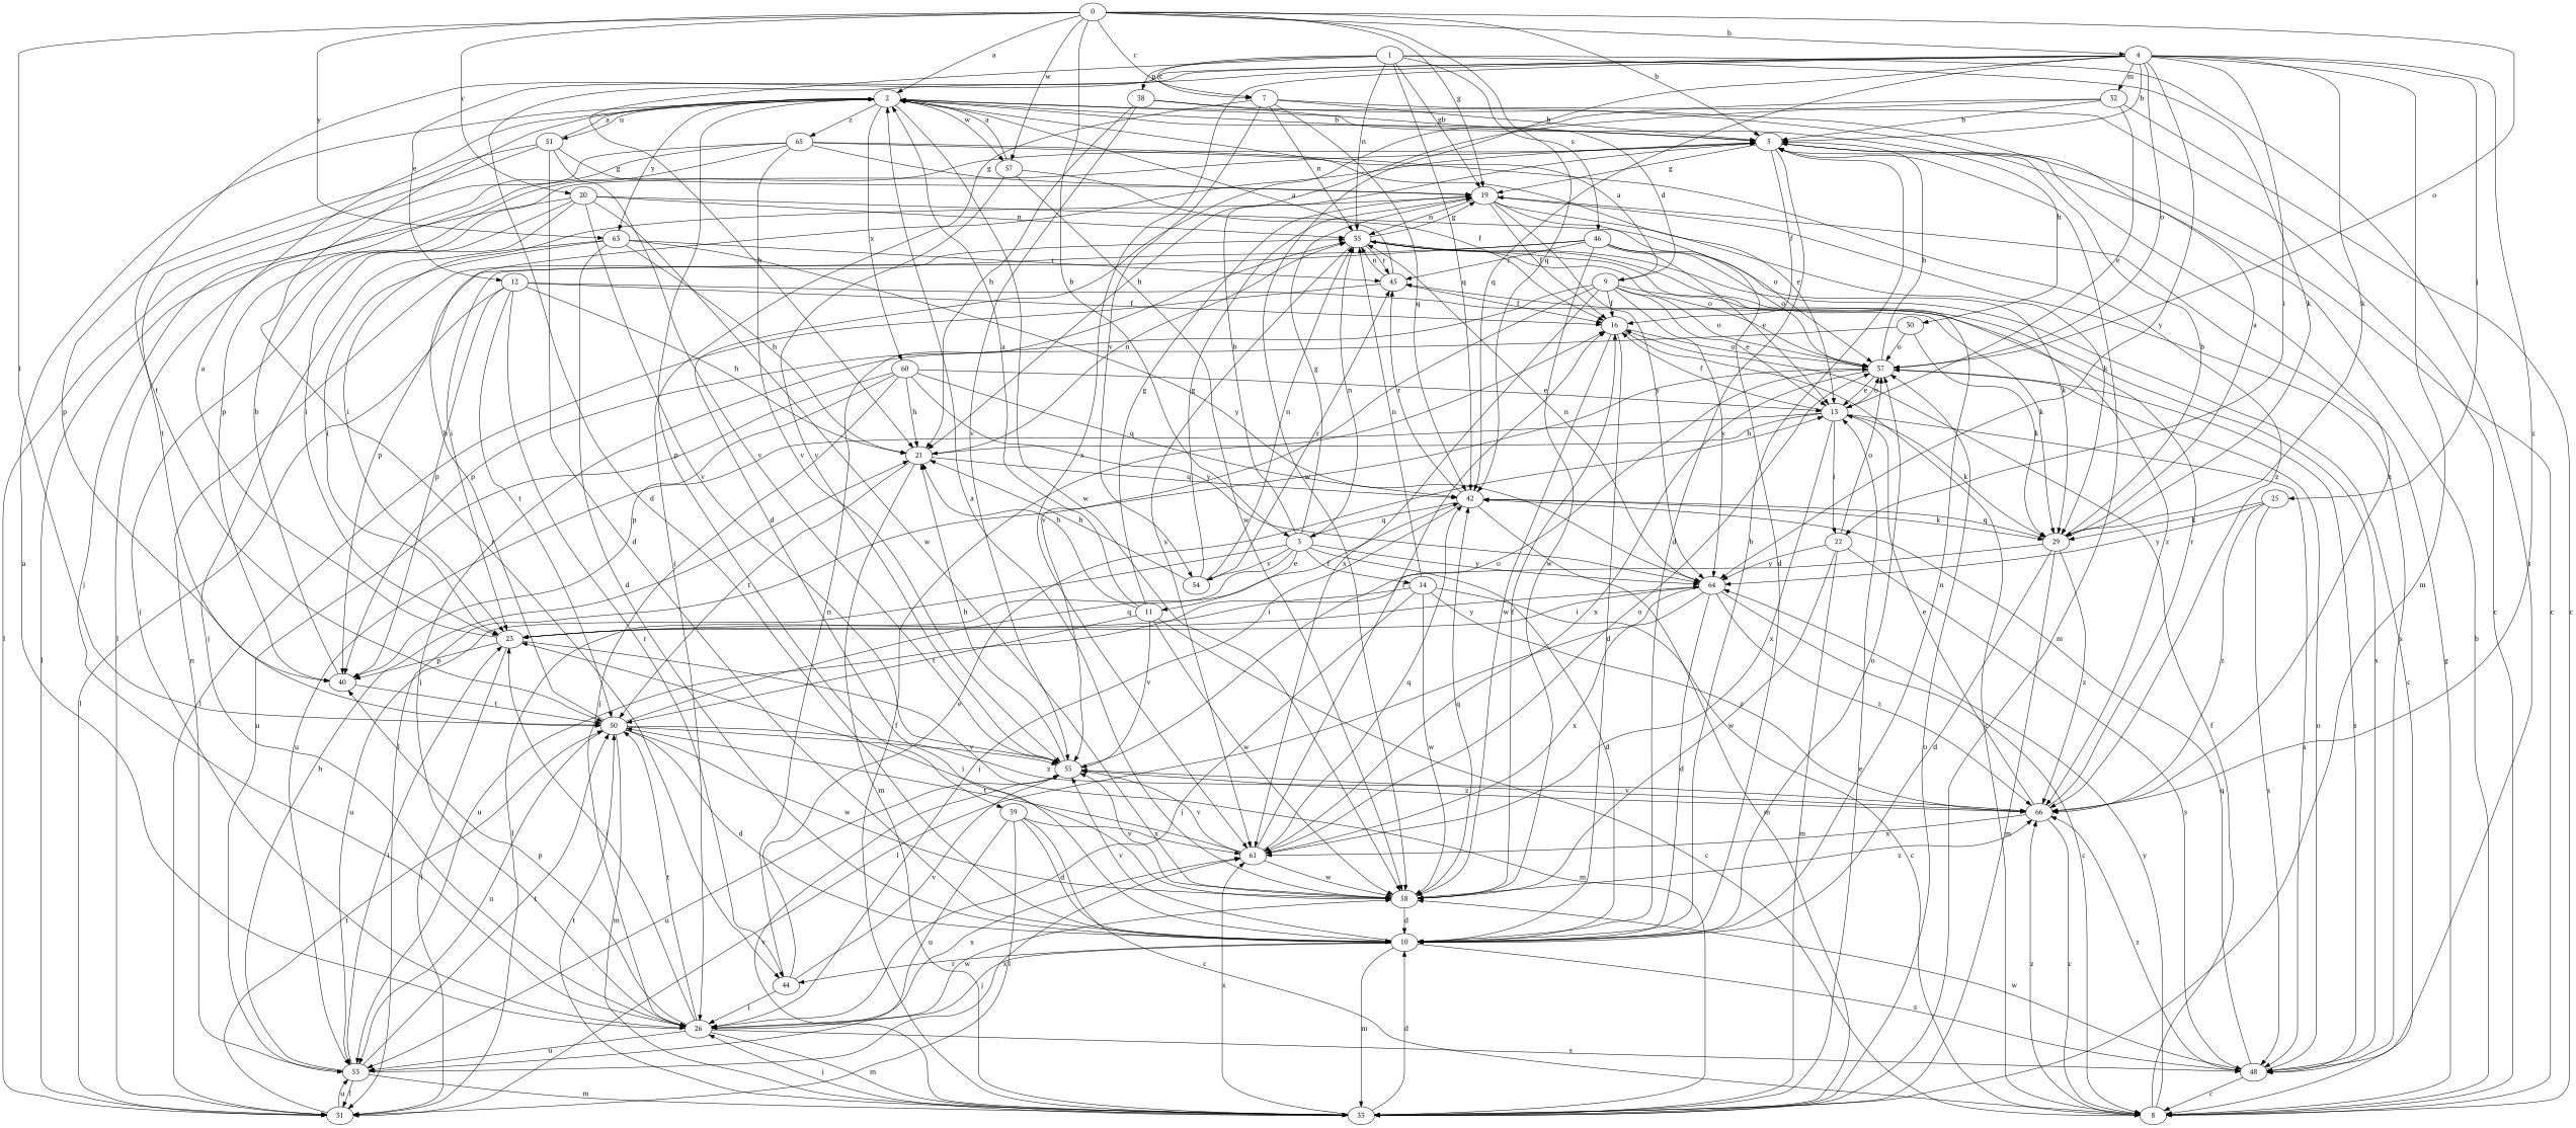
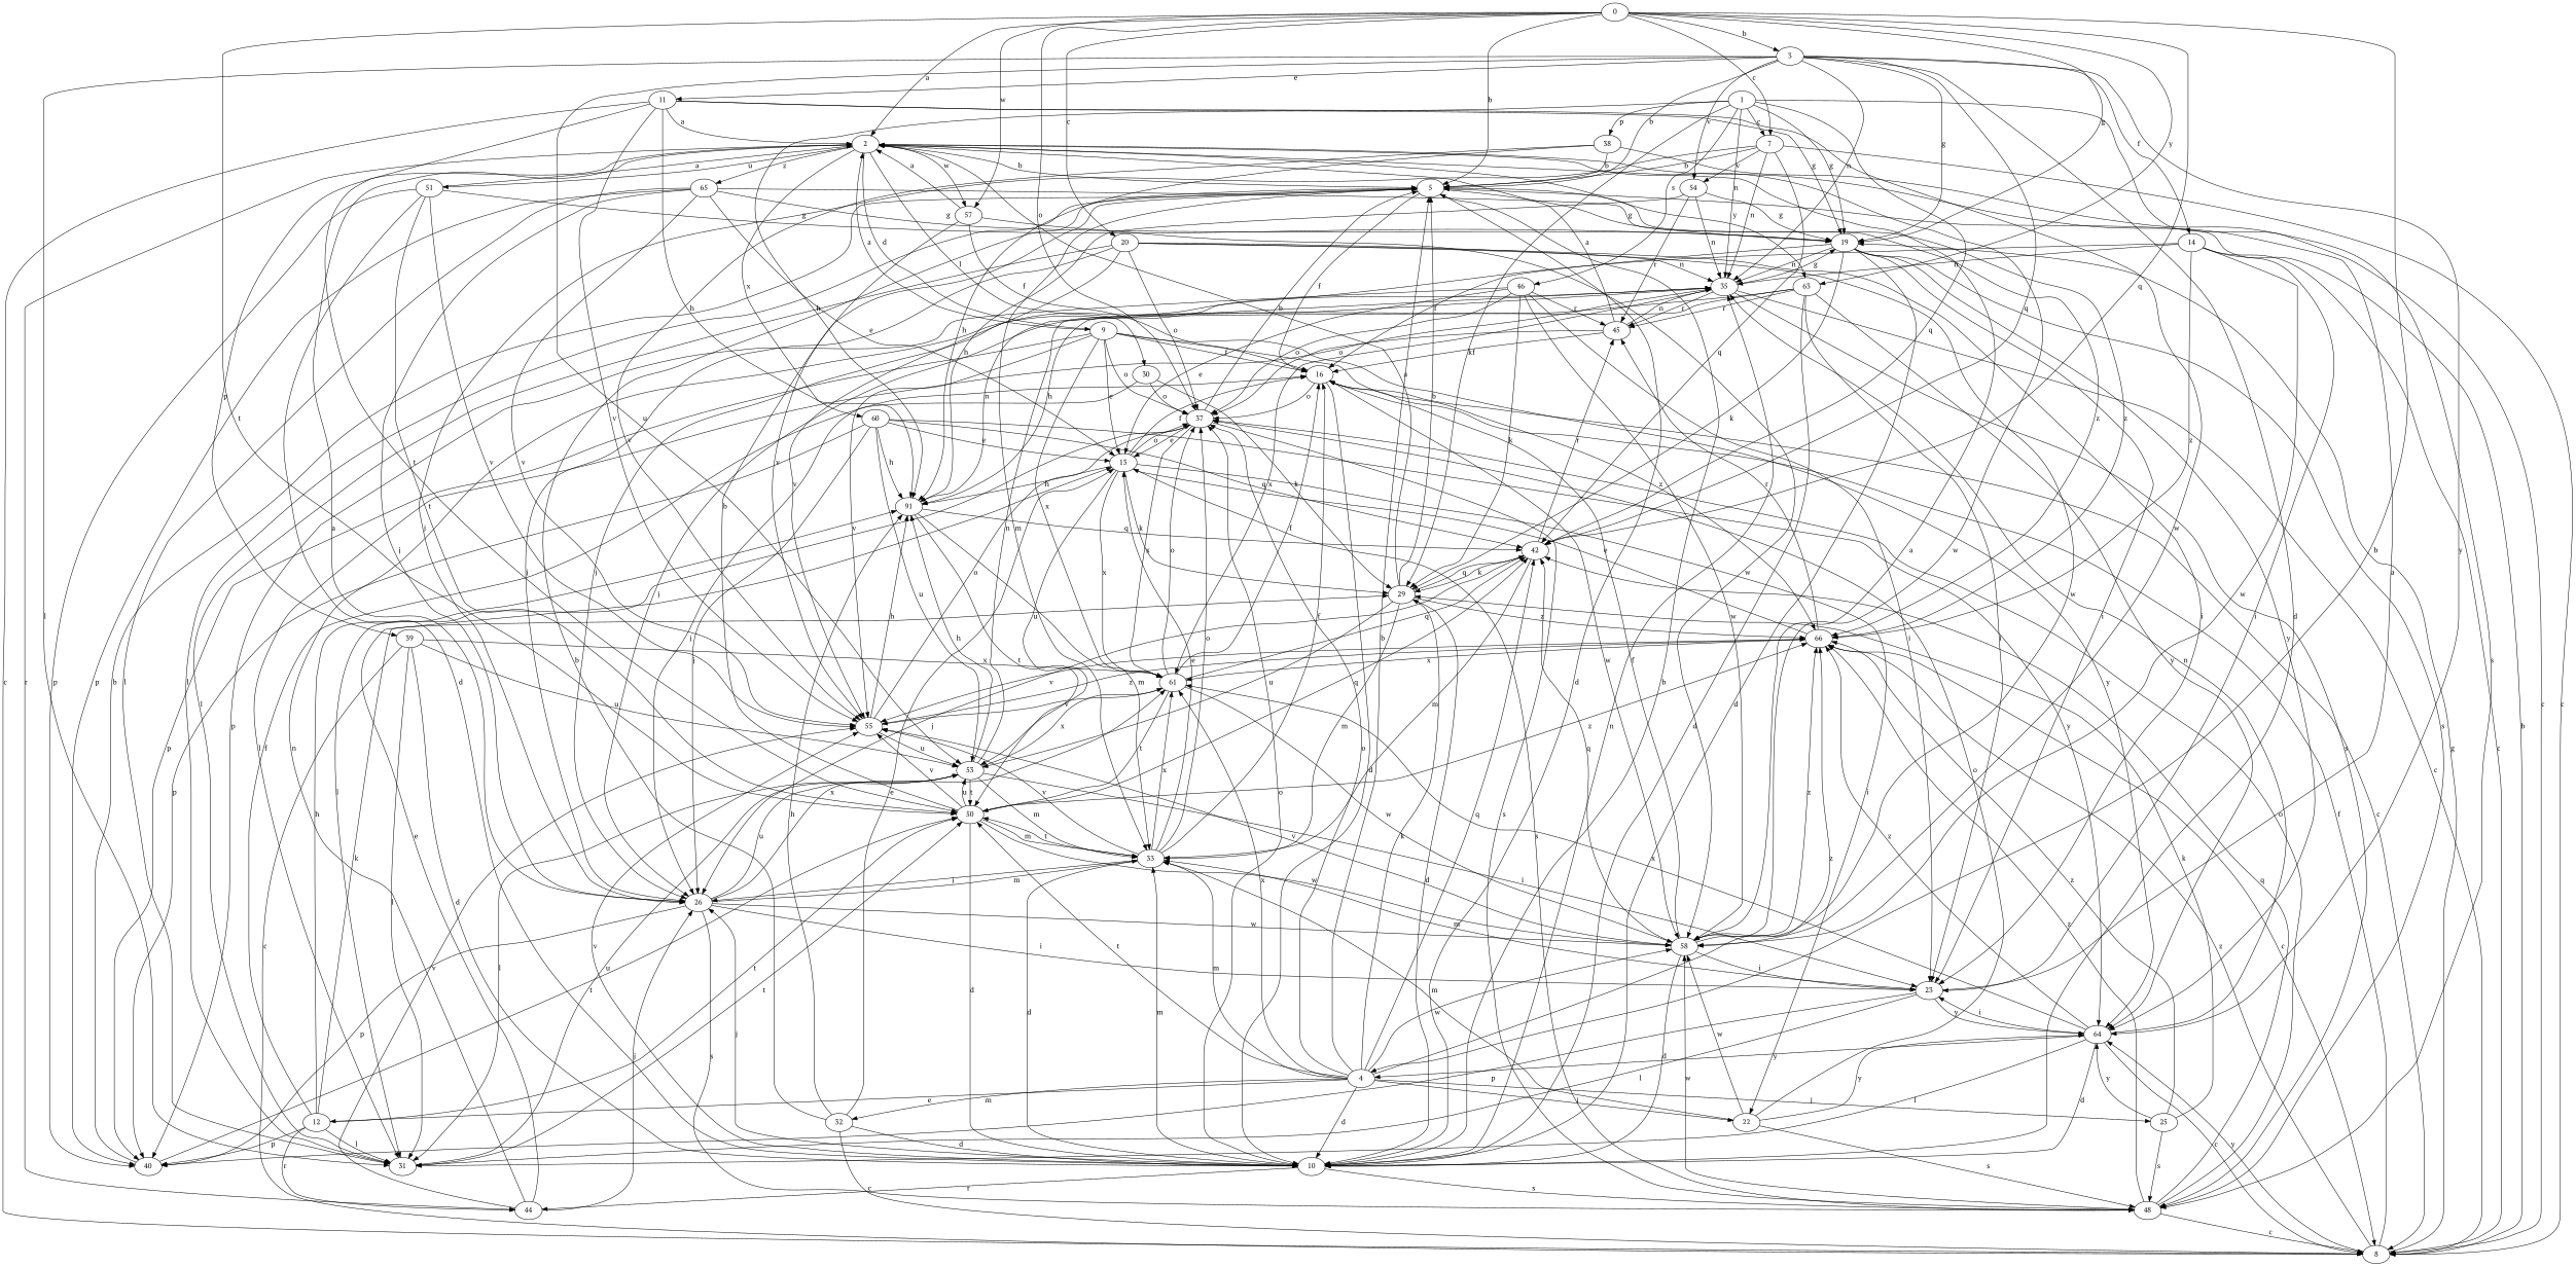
  strict digraph {
    fontname="PT Serif"
    node [fontname="PT Serif"]
    edge [fontname="PT Serif"]
    0
    2
    3
    4
    5
    7
    19
    20
    37
    42
    50
    57
    63
    9
    30
    39
    44
    51
    58
    60
    65
    35
    10
    11
    14
    31
    53
    54
    64
    29
    12
    22
    25
    32
    33
    61
    66
    16
    8
    26
    48
    23
    55
    13
    45
-   21
+   21 [label=91]
    1
    38
    46
    40
    0 -> 2 [label=a]
    0 -> 3 [label=b]
    0 -> 4 [label=b]
    0 -> 5 [label=b]
    0 -> 7 [label=c]
    0 -> 19 [label=g]
    0 -> 20 [label=c]
    0 -> 37 [label=o]
    0 -> 42 [label=q]
    0 -> 50 [label=t]
    0 -> 57 [label=w]
    0 -> 63 [label=y]
    2 -> 5 [label=b]
    2 -> 57 [label=w]
    2 -> 63 [label=y]
    2 -> 9 [label=d]
-   2 -> 30 [label=h]
+   2 -> 30 [label=l]
    2 -> 39 [label=p]
    2 -> 44 [label=r]
    2 -> 51 [label=u]
    2 -> 58 [label=w]
    2 -> 60 [label=x]
    2 -> 65 [label=z]
    3 -> 5 [label=b]
    3 -> 19 [label=g]
-   42 -> 3 [label=q]
+   3 -> 42 [label=q]
    3 -> 35 [label=n]
    3 -> 10 [label=d]
    3 -> 11 [label=e]
    3 -> 14 [label=f]
    3 -> 31 [label=l]
    3 -> 53 [label=u]
    3 -> 54 [label=v]
    3 -> 64 [label=y]
    4 -> 5 [label=b]
    4 -> 37 [label=o]
    4 -> 42 [label=q]
    4 -> 50 [label=t]
    4 -> 58 [label=w]
    4 -> 10 [label=d]
-   4 -> 64 [label=y]
+   64 -> 4 [label=y]
    4 -> 29 [label=k]
    4 -> 12 [label=e]
    4 -> 22 [label=i]
    4 -> 25 [label=j]
    4 -> 32 [label=m]
    4 -> 33 [label=m]
    4 -> 61 [label=x]
    4 -> 66 [label=z]
    5 -> 19 [label=g]
    5 -> 10 [label=d]
    5 -> 31 [label=l]
    5 -> 33 [label=m]
    5 -> 66 [label=z]
    5 -> 16 [label=f]
    7 -> 5 [label=b]
    7 -> 42 [label=q]
    7 -> 35 [label=n]
    7 -> 54 [label=v]
    7 -> 8 [label=c]
    7 -> 26 [label=j]
    19 -> 35 [label=n]
    19 -> 10 [label=d]
    19 -> 64 [label=y]
    19 -> 29 [label=k]
    19 -> 16 [label=f]
    19 -> 48 [label=s]
    19 -> 23 [label=i]
    20 -> 37 [label=o]
    20 -> 58 [label=w]
    20 -> 35 [label=n]
    20 -> 31 [label=l]
    20 -> 26 [label=j]
    20 -> 23 [label=i]
    20 -> 55 [label=v]
    37 -> 5 [label=b]
    37 -> 31 [label=l]
    37 -> 61 [label=x]
    37 -> 48 [label=s]
    37 -> 13 [label=e]
    42 -> 29 [label=k]
    42 -> 33 [label=m]
    42 -> 26 [label=j]
    42 -> 45 [label=r]
    50 -> 5 [label=b]
    50 -> 42 [label=q]
    50 -> 58 [label=w]
    50 -> 10 [label=d]
    50 -> 53 [label=u]
    50 -> 33 [label=m]
    50 -> 66 [label=z]
    50 -> 55 [label=v]
    57 -> 2 [label=a]
    57 -> 58 [label=w]
    57 -> 16 [label=f]
    57 -> 55 [label=v]
    63 -> 10 [label=d]
    63 -> 64 [label=y]
    63 -> 26 [label=j]
    63 -> 23 [label=i]
    63 -> 45 [label=r]
    63 -> 21 [label=h]
    9 -> 2 [label=a]
    9 -> 37 [label=o]
    9 -> 64 [label=y]
    9 -> 61 [label=x]
    9 -> 66 [label=z]
    9 -> 16 [label=f]
    9 -> 55 [label=v]
    9 -> 13 [label=e]
    9 -> 40 [label=p]
    30 -> 37 [label=o]
    30 -> 29 [label=k]
    30 -> 26 [label=j]
    39 -> 10 [label=d]
    39 -> 31 [label=l]
    39 -> 53 [label=u]
    39 -> 61 [label=x]
    39 -> 8 [label=c]
    44 -> 35 [label=n]
    44 -> 26 [label=j]
    44 -> 55 [label=v]
    44 -> 13 [label=e]
    51 -> 2 [label=a]
    51 -> 19 [label=g]
    51 -> 50 [label=t]
    51 -> 10 [label=d]
    51 -> 55 [label=v]
    51 -> 40 [label=p]
    58 -> 2 [label=a]
    58 -> 42 [label=q]
    58 -> 10 [label=d]
    58 -> 66 [label=z]
    58 -> 16 [label=f]
    58 -> 23 [label=i]
    58 -> 55 [label=v]
    60 -> 42 [label=q]
    60 -> 53 [label=u]
    60 -> 64 [label=y]
    60 -> 26 [label=j]
    60 -> 13 [label=e]
    60 -> 21 [label=h]
    60 -> 40 [label=p]
    65 -> 19 [label=g]
    65 -> 31 [label=l]
    65 -> 66 [label=z]
    65 -> 26 [label=j]
    65 -> 55 [label=v]
    65 -> 13 [label=e]
    65 -> 40 [label=p]
    35 -> 19 [label=g]
    35 -> 37 [label=o]
    35 -> 61 [label=x]
    35 -> 8 [label=c]
    35 -> 48 [label=s]
    35 -> 45 [label=r]
    10 -> 5 [label=b]
    10 -> 37 [label=o]
    10 -> 44 [label=r]
    10 -> 35 [label=n]
    10 -> 33 [label=m]
    10 -> 26 [label=j]
    10 -> 48 [label=s]
    10 -> 55 [label=v]
    11 -> 2 [label=a]
    11 -> 19 [label=g]
    11 -> 50 [label=t]
    11 -> 58 [label=w]
    11 -> 8 [label=c]
    11 -> 55 [label=v]
    11 -> 21 [label=h]
    14 -> 58 [label=w]
    14 -> 35 [label=n]
    14 -> 66 [label=z]
    14 -> 8 [label=c]
    14 -> 26 [label=j]
    14 -> 23 [label=i]
    31 -> 50 [label=t]
    31 -> 53 [label=u]
    53 -> 50 [label=t]
    53 -> 35 [label=n]
    53 -> 31 [label=l]
    53 -> 33 [label=m]
    53 -> 61 [label=x]
    53 -> 23 [label=i]
    53 -> 21 [label=h]
    54 -> 19 [label=g]
    54 -> 35 [label=n]
    54 -> 45 [label=r]
    54 -> 21 [label=h]
    64 -> 35 [label=n]
    64 -> 10 [label=d]
    64 -> 31 [label=l]
    64 -> 61 [label=x]
    64 -> 66 [label=z]
    64 -> 8 [label=c]
    64 -> 23 [label=i]
    29 -> 2 [label=a]
    29 -> 5 [label=b]
    29 -> 42 [label=q]
    29 -> 10 [label=d]
    29 -> 53 [label=u]
    29 -> 33 [label=m]
    29 -> 66 [label=z]
    12 -> 50 [label=t]
    12 -> 44 [label=r]
    12 -> 31 [label=l]
    12 -> 29 [label=k]
    12 -> 16 [label=f]
    12 -> 21 [label=h]
    12 -> 40 [label=p]
    22 -> 37 [label=o]
    22 -> 58 [label=w]
    22 -> 64 [label=y]
    22 -> 33 [label=m]
    22 -> 48 [label=s]
    25 -> 64 [label=y]
    25 -> 29 [label=k]
    25 -> 66 [label=z]
    25 -> 48 [label=s]
    32 -> 5 [label=b]
    32 -> 10 [label=d]
    32 -> 8 [label=c]
    32 -> 13 [label=e]
    32 -> 21 [label=h]
    33 -> 37 [label=o]
    33 -> 50 [label=t]
    33 -> 10 [label=d]
    33 -> 61 [label=x]
    33 -> 16 [label=f]
    33 -> 26 [label=j]
    33 -> 55 [label=v]
    33 -> 13 [label=e]
    61 -> 37 [label=o]
    61 -> 42 [label=q]
    61 -> 50 [label=t]
    61 -> 58 [label=w]
    61 -> 16 [label=f]
    61 -> 55 [label=v]
    66 -> 61 [label=x]
    66 -> 8 [label=c]
    66 -> 55 [label=v]
    66 -> 13 [label=e]
    66 -> 45 [label=r]
    16 -> 37 [label=o]
    16 -> 58 [label=w]
    16 -> 10 [label=d]
    16 -> 8 [label=c]
    8 -> 5 [label=b]
    8 -> 19 [label=g]
    8 -> 64 [label=y]
    8 -> 66 [label=z]
    8 -> 16 [label=f]
    26 -> 2 [label=a]
-   26 -> 50 [label=t]
    26 -> 58 [label=w]
    26 -> 53 [label=u]
    26 -> 33 [label=m]
    26 -> 61 [label=x]
    26 -> 48 [label=s]
    26 -> 23 [label=i]
    26 -> 40 [label=p]
    48 -> 37 [label=o]
    48 -> 42 [label=q]
    48 -> 58 [label=w]
    48 -> 66 [label=z]
    48 -> 8 [label=c]
    23 -> 2 [label=a]
    23 -> 31 [label=l]
    23 -> 64 [label=y]
    23 -> 33 [label=m]
    23 -> 40 [label=p]
    55 -> 37 [label=o]
    55 -> 53 [label=u]
    55 -> 66 [label=z]
    55 -> 21 [label=h]
    13 -> 37 [label=o]
    13 -> 53 [label=u]
    13 -> 29 [label=k]
    13 -> 22 [label=i]
    13 -> 61 [label=x]
    13 -> 16 [label=f]
    13 -> 48 [label=s]
    13 -> 21 [label=h]
    45 -> 2 [label=a]
    45 -> 35 [label=n]
    45 -> 31 [label=l]
    45 -> 16 [label=f]
    21 -> 42 [label=q]
    21 -> 50 [label=t]
    21 -> 35 [label=n]
    21 -> 33 [label=m]
    1 -> 7 [label=c]
    1 -> 19 [label=g]
    1 -> 42 [label=q]
    1 -> 35 [label=n]
    1 -> 29 [label=k]
    1 -> 48 [label=s]
    1 -> 21 [label=h]
    1 -> 38 [label=p]
    1 -> 46 [label=s]
    38 -> 5 [label=b]
    38 -> 8 [label=c]
    38 -> 55 [label=v]
    38 -> 21 [label=h]
    46 -> 37 [label=o]
    46 -> 58 [label=w]
    46 -> 29 [label=k]
    46 -> 23 [label=i]
    46 -> 13 [label=e]
    46 -> 45 [label=r]
    46 -> 40 [label=p]
    40 -> 5 [label=b]
    40 -> 50 [label=t]
  }
